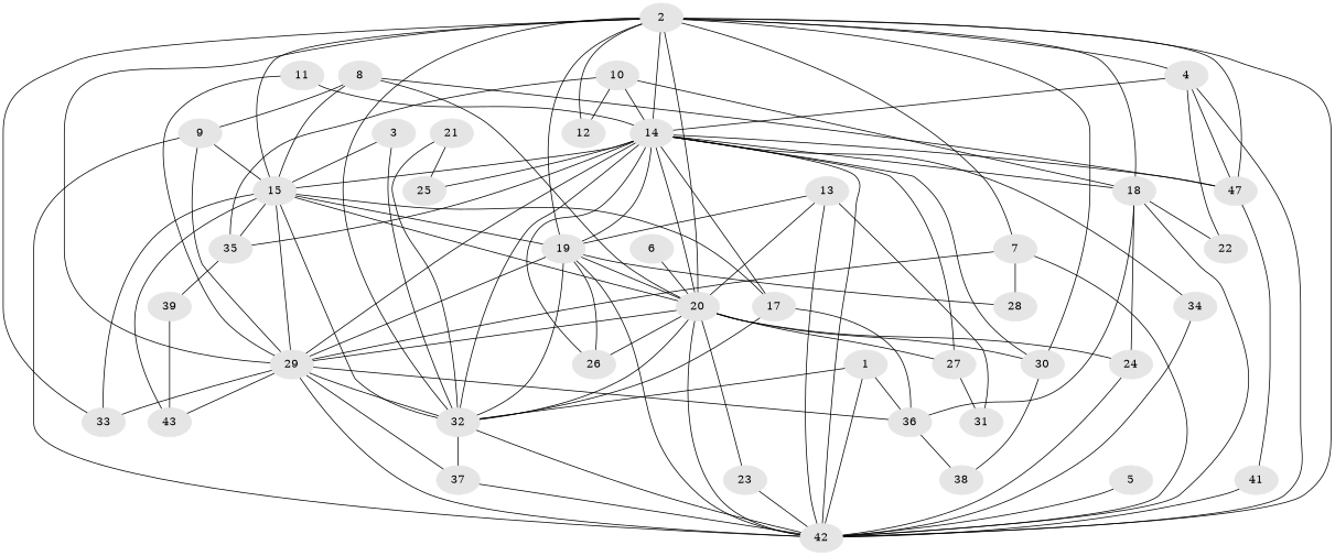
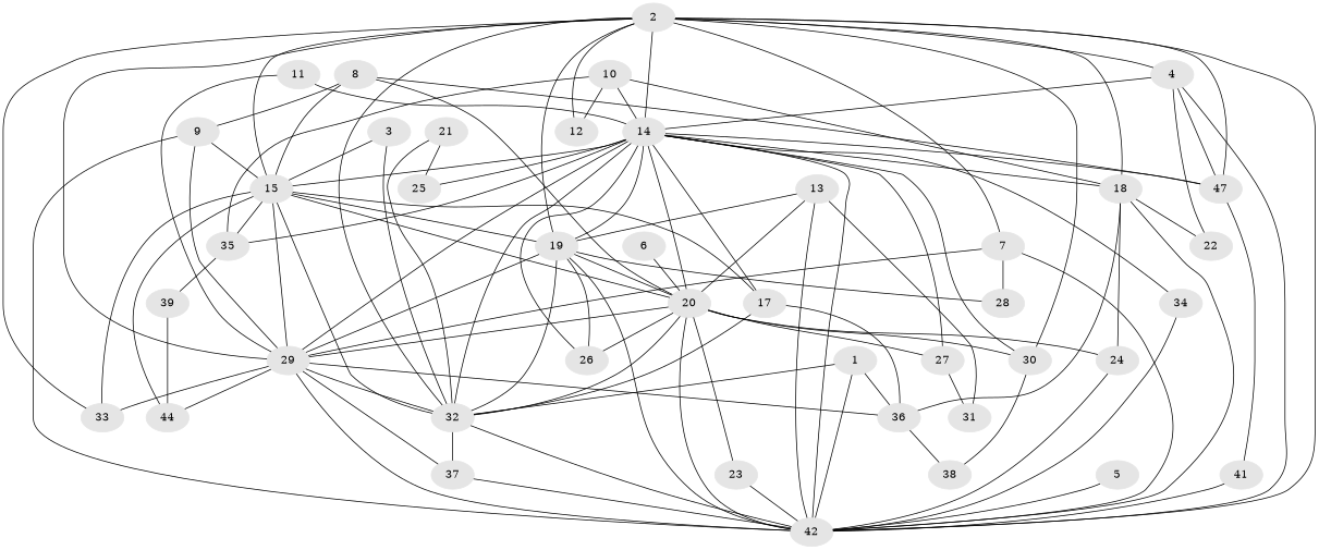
  graph {
    node [color=gray90 style=filled]
    edge [weight=1.0]
    1
    32
    36
    42
    37
    38
    2
    4
    7
    12
    14
    15
    18
    19
    20
    29
    30
    33
    n19 [label=47]
    22
    28
    35
    17
    25
    26
    27
    34
-   43
+   43 [label=44]
    24
    23
    41
    3
    5
    6
    8
    9
    10
    39
    11
    13
    31
    21
    1 -- 32
    1 -- 36
    1 -- 42
    32 -- 42
    32 -- 37
    36 -- 38
    37 -- 42
    2 -- 32
    2 -- 42
    2 -- 4
    2 -- 7
    2 -- 12
    2 -- 14 [weight=2.0]
    2 -- 15 [weight=2.0]
    2 -- 18
    2 -- 19
-   2 -- 20
    2 -- 29 [weight=2.0]
    2 -- 30
    2 -- 33
    2 -- n19 [weight=2.0]
    4 -- 42
    4 -- 14
    4 -- n19
    4 -- 22
    7 -- 42
    7 -- 29
    7 -- 28
    14 -- 32 [weight=2.0]
    14 -- 42 [weight=4.0]
    14 -- 15 [weight=2.0]
    14 -- 18
    14 -- 19 [weight=2.0]
    14 -- 20 [weight=3.0]
    14 -- 29 [weight=6.0]
    14 -- 30
    14 -- n19
    14 -- 35
    14 -- 17
    14 -- 25 [weight=2.0]
    14 -- 26
    14 -- 27 [weight=2.0]
    14 -- 34
    15 -- 32 [weight=2.0]
    15 -- 19 [weight=3.0]
    15 -- 20
    15 -- 29 [weight=4.0]
    15 -- 33
    15 -- 35
    15 -- 17
    15 -- 43
    18 -- 36
    18 -- 42
    18 -- 22
    18 -- 24
    19 -- 32
    19 -- 42
    19 -- 20
    19 -- 29 [weight=2.0]
    19 -- 28
    19 -- 26
    20 -- 32
    20 -- 42
    20 -- 29 [weight=2.0]
    20 -- 30
    20 -- 26
    20 -- 27
    20 -- 24
    20 -- 23
    29 -- 32 [weight=3.0]
    29 -- 36
    29 -- 42 [weight=2.0]
    29 -- 37
    29 -- 33 [weight=2.0]
    29 -- 43
    30 -- 38
    n19 -- 41
    35 -- 39
    17 -- 32
    17 -- 36
    27 -- 31
    34 -- 42
    24 -- 42
    23 -- 42
    41 -- 42
    3 -- 32
    3 -- 15
    5 -- 42
    6 -- 20
    8 -- 15
    8 -- 20
    8 -- n19
    8 -- 9
    9 -- 42
    9 -- 15
    9 -- 29
    10 -- 12
    10 -- 14
    10 -- 18
    10 -- 35
    39 -- 43
    11 -- 14
    11 -- 29
    13 -- 42
    13 -- 19
    13 -- 20 [weight=2.0]
    13 -- 31 [weight=2.0]
    21 -- 32
    21 -- 25
  }
